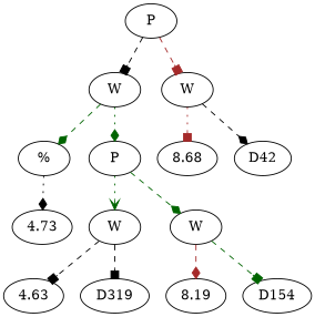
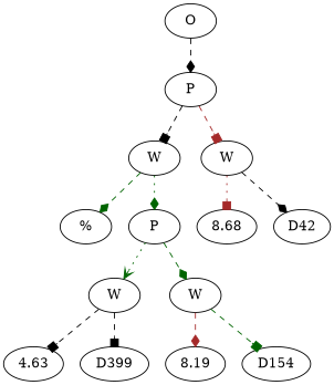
  digraph {
    edge [arrowhead=diamond color=black style=dashed]
+   n1 [label=O]
    n2 [label=P]
    n3 [label=W]
    n4 [label=W]
    n5 [label="%"]
    n6 [label=P]
    n7 [label=8.68]
    n8 [label=D42]
-   n9 [label=4.73]
    n10 [label=W]
    n11 [label=W]
    n12 [label=4.63]
-   n13 [label=D319]
+   n13 [label=D399]
    n14 [label=8.19]
    n15 [label=D154]
+   n1 -> n2
    n2 -> n3 [arrowhead=box]
    n2 -> n4 [arrowhead=box color=brown]
    n3 -> n5 [color=darkgreen]
    n3 -> n6 [color=darkgreen style=dotted]
    n4 -> n7 [arrowhead=box color=brown style=dotted]
    n4 -> n8
-   n5 -> n9 [style=dotted]
    n6 -> n10 [arrowhead=vee color=darkgreen style=dotted]
    n6 -> n11 [color=darkgreen]
    n10 -> n12 [arrowhead=box]
    n10 -> n13 [arrowhead=box]
    n11 -> n14 [color=brown]
    n11 -> n15 [arrowhead=box color=darkgreen]
  }
